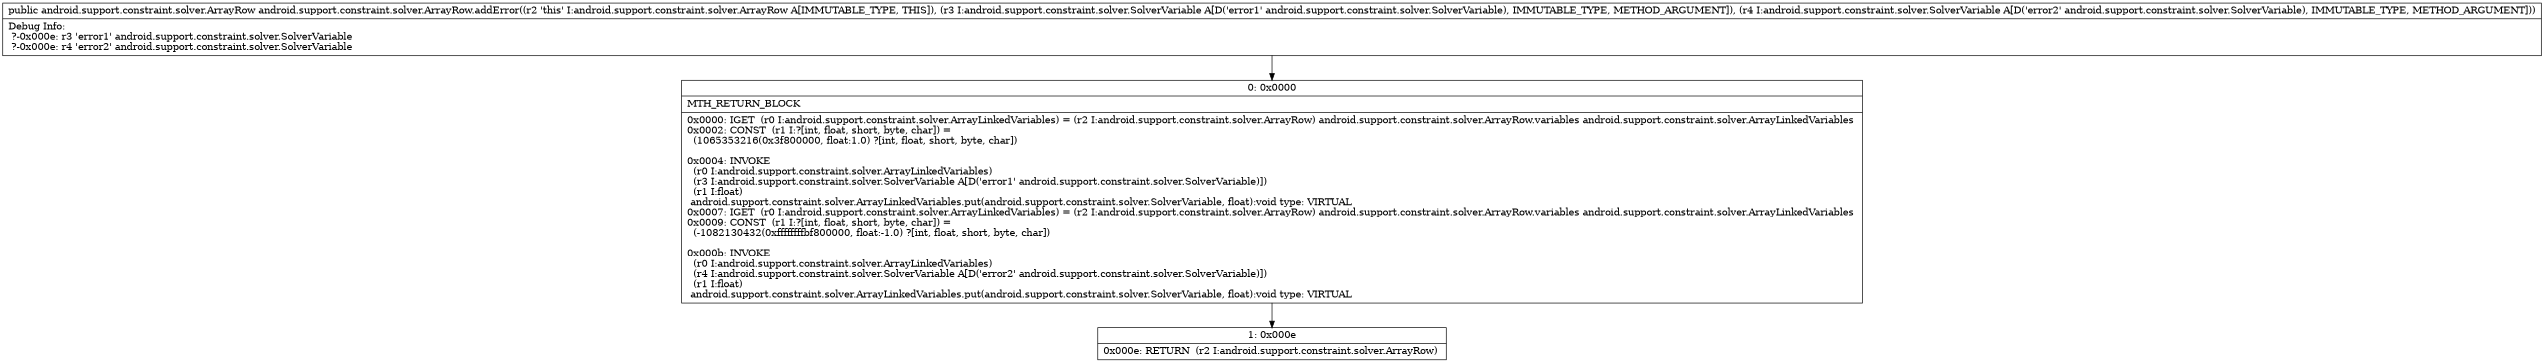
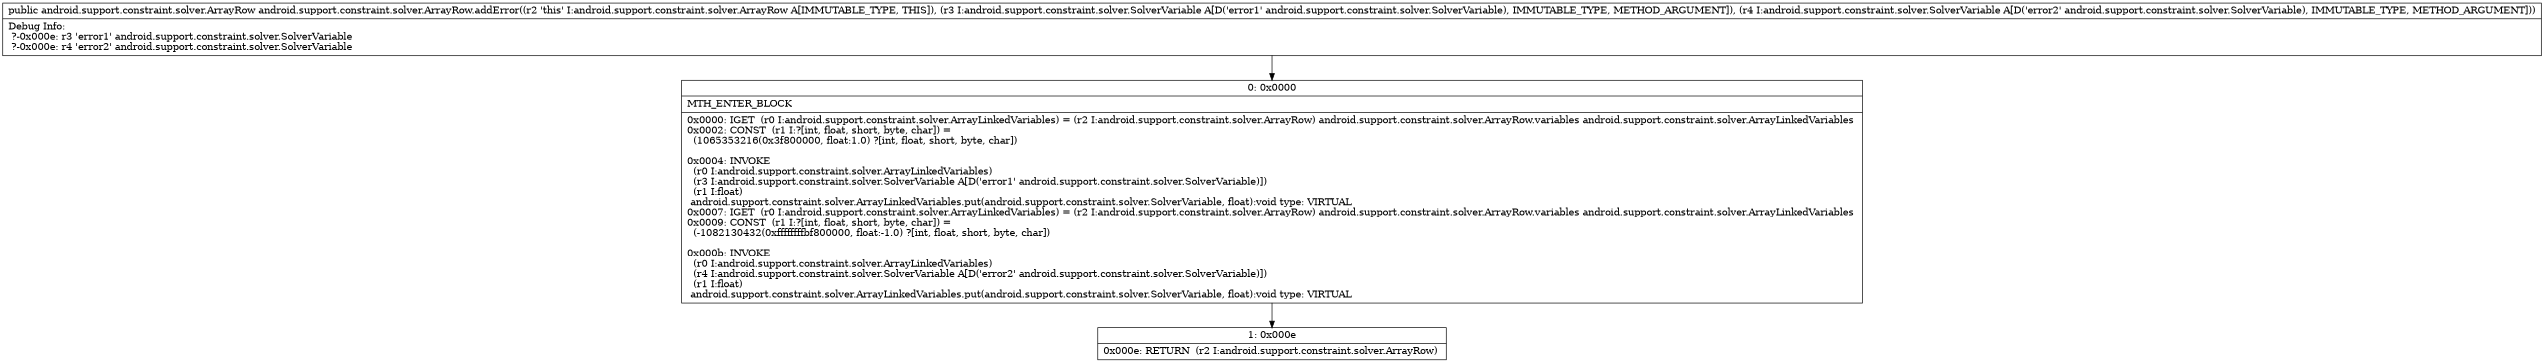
  digraph {
    node [shape=record]
-   n1 [label="{0\:\ 0x0000|MTH_RETURN_BLOCK\l|0x0000: IGET  (r0 I:android.support.constraint.solver.ArrayLinkedVariables) = (r2 I:android.support.constraint.solver.ArrayRow) android.support.constraint.solver.ArrayRow.variables android.support.constraint.solver.ArrayLinkedVariables \l0x0002: CONST  (r1 I:?[int, float, short, byte, char]) = \l  (1065353216(0x3f800000, float:1.0) ?[int, float, short, byte, char])\l \l0x0004: INVOKE  \l  (r0 I:android.support.constraint.solver.ArrayLinkedVariables)\l  (r3 I:android.support.constraint.solver.SolverVariable A[D('error1' android.support.constraint.solver.SolverVariable)])\l  (r1 I:float)\l android.support.constraint.solver.ArrayLinkedVariables.put(android.support.constraint.solver.SolverVariable, float):void type: VIRTUAL \l0x0007: IGET  (r0 I:android.support.constraint.solver.ArrayLinkedVariables) = (r2 I:android.support.constraint.solver.ArrayRow) android.support.constraint.solver.ArrayRow.variables android.support.constraint.solver.ArrayLinkedVariables \l0x0009: CONST  (r1 I:?[int, float, short, byte, char]) = \l  (\-1082130432(0xffffffffbf800000, float:\-1.0) ?[int, float, short, byte, char])\l \l0x000b: INVOKE  \l  (r0 I:android.support.constraint.solver.ArrayLinkedVariables)\l  (r4 I:android.support.constraint.solver.SolverVariable A[D('error2' android.support.constraint.solver.SolverVariable)])\l  (r1 I:float)\l android.support.constraint.solver.ArrayLinkedVariables.put(android.support.constraint.solver.SolverVariable, float):void type: VIRTUAL \l}"]
+   n1 [label="{0\:\ 0x0000|MTH_ENTER_BLOCK\l|0x0000: IGET  (r0 I:android.support.constraint.solver.ArrayLinkedVariables) = (r2 I:android.support.constraint.solver.ArrayRow) android.support.constraint.solver.ArrayRow.variables android.support.constraint.solver.ArrayLinkedVariables \l0x0002: CONST  (r1 I:?[int, float, short, byte, char]) = \l  (1065353216(0x3f800000, float:1.0) ?[int, float, short, byte, char])\l \l0x0004: INVOKE  \l  (r0 I:android.support.constraint.solver.ArrayLinkedVariables)\l  (r3 I:android.support.constraint.solver.SolverVariable A[D('error1' android.support.constraint.solver.SolverVariable)])\l  (r1 I:float)\l android.support.constraint.solver.ArrayLinkedVariables.put(android.support.constraint.solver.SolverVariable, float):void type: VIRTUAL \l0x0007: IGET  (r0 I:android.support.constraint.solver.ArrayLinkedVariables) = (r2 I:android.support.constraint.solver.ArrayRow) android.support.constraint.solver.ArrayRow.variables android.support.constraint.solver.ArrayLinkedVariables \l0x0009: CONST  (r1 I:?[int, float, short, byte, char]) = \l  (\-1082130432(0xffffffffbf800000, float:\-1.0) ?[int, float, short, byte, char])\l \l0x000b: INVOKE  \l  (r0 I:android.support.constraint.solver.ArrayLinkedVariables)\l  (r4 I:android.support.constraint.solver.SolverVariable A[D('error2' android.support.constraint.solver.SolverVariable)])\l  (r1 I:float)\l android.support.constraint.solver.ArrayLinkedVariables.put(android.support.constraint.solver.SolverVariable, float):void type: VIRTUAL \l}"]
    n2 [label="{1\:\ 0x000e|0x000e: RETURN  (r2 I:android.support.constraint.solver.ArrayRow) \l}"]
    n3 [label="{public android.support.constraint.solver.ArrayRow android.support.constraint.solver.ArrayRow.addError((r2 'this' I:android.support.constraint.solver.ArrayRow A[IMMUTABLE_TYPE, THIS]), (r3 I:android.support.constraint.solver.SolverVariable A[D('error1' android.support.constraint.solver.SolverVariable), IMMUTABLE_TYPE, METHOD_ARGUMENT]), (r4 I:android.support.constraint.solver.SolverVariable A[D('error2' android.support.constraint.solver.SolverVariable), IMMUTABLE_TYPE, METHOD_ARGUMENT]))  | Debug Info:\l  ?\-0x000e: r3 'error1' android.support.constraint.solver.SolverVariable\l  ?\-0x000e: r4 'error2' android.support.constraint.solver.SolverVariable\l}"]
    n1 -> n2
    n3 -> n1
  }
